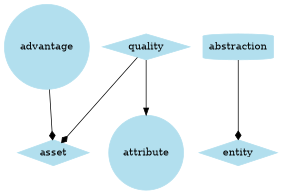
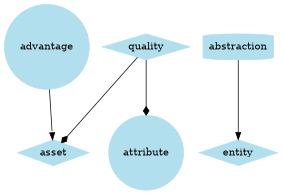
  digraph {
    node [color=lightblue2 shape=diamond style=filled]
    edge [arrowhead=diamond]
    asset
    advantage [shape=circle]
    quality
    attribute [shape=circle]
    abstraction [shape=cylinder]
    entity
-   advantage -> asset
+   advantage -> asset [arrowhead=normal]
    quality -> asset
-   quality -> attribute [arrowhead=normal]
-   abstraction -> entity
+   quality -> attribute
+   abstraction -> entity [arrowhead=normal]
  }
